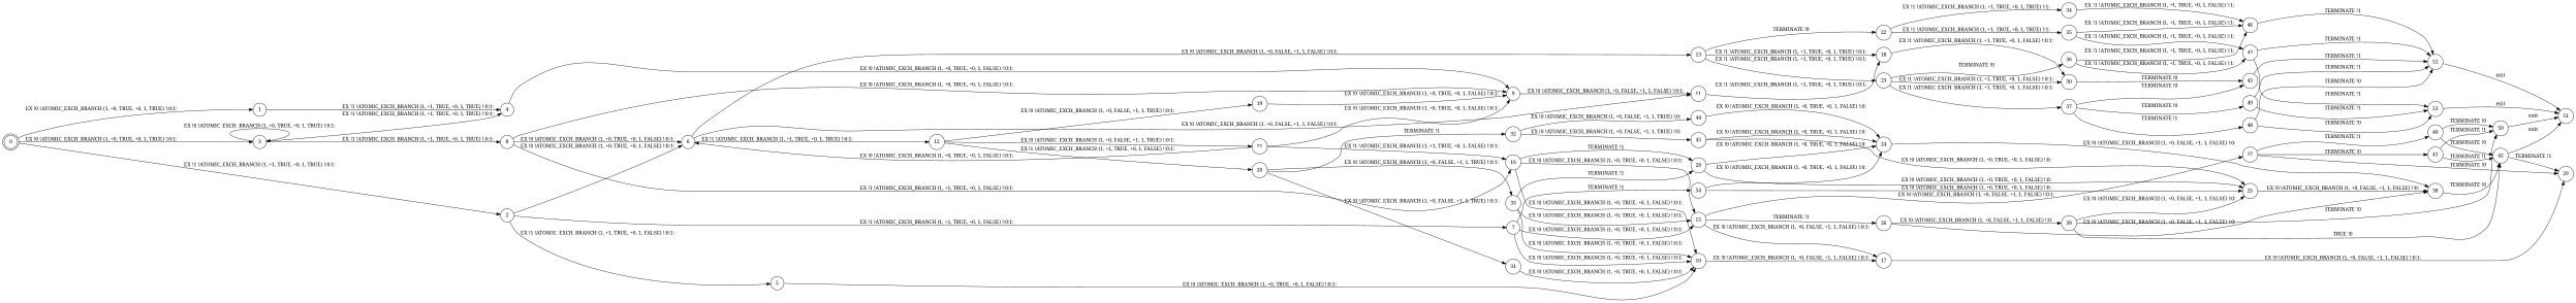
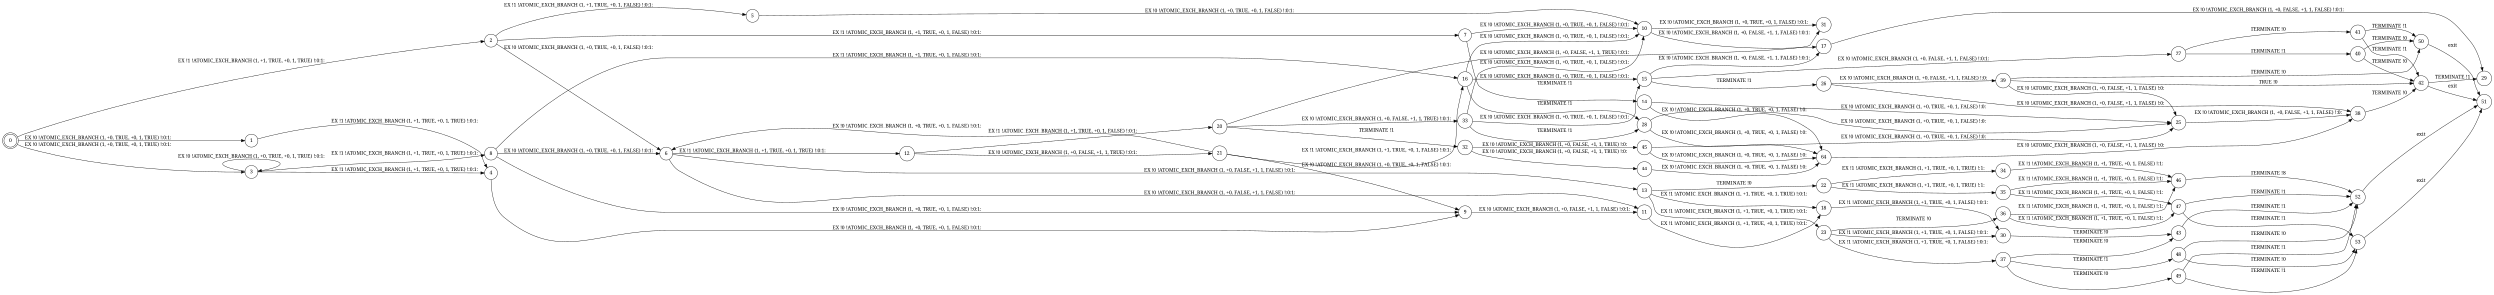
  digraph {
    fontname="Noto Serif"
    rankdir=LR
    node [fontname="Noto Serif" shape=circle]
    edge [fontname="Noto Serif"]
    0 [peripheries=2]
    1
    2
    3
    4
    5
    6
    7
    8
    9
    10
    11
    12
    13
-   14 [label=54]
+   14
    15
    16
    17
    18
-   19
    20
    21
    22
    23
-   24
+   24 [label=64]
    25
    26
    27
    28
    29
    30
    31
    32
    33
    34
    35
    36
    37
    38
    39
    40
    41
    43
    44
    45
    46
    47
    48
    49
    42
    50
    51
    52
    53
    0 -> 1 [label="EX !0 !ATOMIC_EXCH_BRANCH (1, +0, TRUE, +0, 1, TRUE) !:0:1:"]
    0 -> 2 [label="EX !1 !ATOMIC_EXCH_BRANCH (1, +1, TRUE, +0, 1, TRUE) !:0:1:"]
    0 -> 3 [label="EX !0 !ATOMIC_EXCH_BRANCH (1, +0, TRUE, +0, 1, TRUE) !:0:1:"]
    1 -> 4 [label="EX !1 !ATOMIC_EXCH_BRANCH (1, +1, TRUE, +0, 1, TRUE) !:0:1:"]
    2 -> 5 [label="EX !1 !ATOMIC_EXCH_BRANCH (1, +1, TRUE, +0, 1, FALSE) !:0:1:"]
    2 -> 6 [label="EX !0 !ATOMIC_EXCH_BRANCH (1, +0, TRUE, +0, 1, FALSE) !:0:1:"]
    2 -> 7 [label="EX !1 !ATOMIC_EXCH_BRANCH (1, +1, TRUE, +0, 1, FALSE) !:0:1:"]
    3 -> 3 [label="EX !0 !ATOMIC_EXCH_BRANCH (1, +0, TRUE, +0, 1, TRUE) !:0:1:"]
    3 -> 4 [label="EX !1 !ATOMIC_EXCH_BRANCH (1, +1, TRUE, +0, 1, TRUE) !:0:1:"]
    3 -> 8 [label="EX !1 !ATOMIC_EXCH_BRANCH (1, +1, TRUE, +0, 1, TRUE) !:0:1:"]
    4 -> 9 [label="EX !0 !ATOMIC_EXCH_BRANCH (1, +0, TRUE, +0, 1, FALSE) !:0:1:"]
    5 -> 10 [label="EX !0 !ATOMIC_EXCH_BRANCH (1, +0, TRUE, +0, 1, FALSE) !:0:1:"]
    6 -> 11 [label="EX !0 !ATOMIC_EXCH_BRANCH (1, +0, FALSE, +1, 1, FALSE) !:0:1:"]
    6 -> 12 [label="EX !1 !ATOMIC_EXCH_BRANCH (1, +1, TRUE, +0, 1, TRUE) !:0:1:"]
    6 -> 13 [label="EX !0 !ATOMIC_EXCH_BRANCH (1, +0, FALSE, +1, 1, FALSE) !:0:1:"]
    7 -> 10 [label="EX !0 !ATOMIC_EXCH_BRANCH (1, +0, TRUE, +0, 1, FALSE) !:0:1:"]
    7 -> 14 [label="TERMINATE !1"]
-   7 -> 15 [label="EX !0 !ATOMIC_EXCH_BRANCH (1, +0, TRUE, +0, 1, FALSE) !:0:1:"]
    8 -> 6 [label="EX !0 !ATOMIC_EXCH_BRANCH (1, +0, TRUE, +0, 1, FALSE) !:0:1:"]
    8 -> 9 [label="EX !0 !ATOMIC_EXCH_BRANCH (1, +0, TRUE, +0, 1, FALSE) !:0:1:"]
    8 -> 16 [label="EX !1 !ATOMIC_EXCH_BRANCH (1, +1, TRUE, +0, 1, FALSE) !:0:1:"]
    9 -> 11 [label="EX !0 !ATOMIC_EXCH_BRANCH (1, +0, FALSE, +1, 1, FALSE) !:0:1:"]
    10 -> 17 [label="EX !0 !ATOMIC_EXCH_BRANCH (1, +0, FALSE, +1, 1, FALSE) !:0:1:"]
    11 -> 18 [label="EX !1 !ATOMIC_EXCH_BRANCH (1, +1, TRUE, +0, 1, TRUE) !:0:1:"]
-   12 -> 19 [label="EX !0 !ATOMIC_EXCH_BRANCH (1, +0, FALSE, +1, 1, TRUE) !:0:1:"]
    12 -> 20 [label="EX !1 !ATOMIC_EXCH_BRANCH (1, +1, TRUE, +0, 1, FALSE) !:0:1:"]
    12 -> 21 [label="EX !0 !ATOMIC_EXCH_BRANCH (1, +0, FALSE, +1, 1, TRUE) !:0:1:"]
    13 -> 18 [label="EX !1 !ATOMIC_EXCH_BRANCH (1, +1, TRUE, +0, 1, TRUE) !:0:1:"]
    13 -> 22 [label="TERMINATE !0"]
    13 -> 23 [label="EX !1 !ATOMIC_EXCH_BRANCH (1, +1, TRUE, +0, 1, TRUE) !:0:1:"]
    14 -> 24 [label="EX !0 !ATOMIC_EXCH_BRANCH (1, +0, TRUE, +0, 1, FALSE) !:0:"]
    14 -> 25 [label="EX !0 !ATOMIC_EXCH_BRANCH (1, +0, TRUE, +0, 1, FALSE) !:0:"]
    15 -> 17 [label="EX !0 !ATOMIC_EXCH_BRANCH (1, +0, FALSE, +1, 1, FALSE) !:0:1:"]
    15 -> 26 [label="TERMINATE !1"]
    15 -> 27 [label="EX !0 !ATOMIC_EXCH_BRANCH (1, +0, FALSE, +1, 1, FALSE) !:0:1:"]
    16 -> 10 [label="EX !0 !ATOMIC_EXCH_BRANCH (1, +0, TRUE, +0, 1, FALSE) !:0:1:"]
    16 -> 15 [label="EX !0 !ATOMIC_EXCH_BRANCH (1, +0, TRUE, +0, 1, FALSE) !:0:1:"]
    16 -> 28 [label="TERMINATE !1"]
    17 -> 29 [label="EX !0 !ATOMIC_EXCH_BRANCH (1, +0, FALSE, +1, 1, FALSE) !:0:1:"]
    18 -> 30 [label="EX !1 !ATOMIC_EXCH_BRANCH (1, +1, TRUE, +0, 1, FALSE) !:0:1:"]
-   19 -> 9 [label="EX !0 !ATOMIC_EXCH_BRANCH (1, +0, TRUE, +0, 1, FALSE) !:0:1:"]
    20 -> 31 [label="EX !0 !ATOMIC_EXCH_BRANCH (1, +0, FALSE, +1, 1, TRUE) !:0:1:"]
    20 -> 32 [label="TERMINATE !1"]
    20 -> 33 [label="EX !0 !ATOMIC_EXCH_BRANCH (1, +0, FALSE, +1, 1, TRUE) !:0:1:"]
    21 -> 6 [label="EX !0 !ATOMIC_EXCH_BRANCH (1, +0, TRUE, +0, 1, FALSE) !:0:1:"]
    21 -> 9 [label="EX !0 !ATOMIC_EXCH_BRANCH (1, +0, TRUE, +0, 1, FALSE) !:0:1:"]
    21 -> 16 [label="EX !1 !ATOMIC_EXCH_BRANCH (1, +1, TRUE, +0, 1, FALSE) !:0:1:"]
    22 -> 34 [label="EX !1 !ATOMIC_EXCH_BRANCH (1, +1, TRUE, +0, 1, TRUE) !:1:"]
    22 -> 35 [label="EX !1 !ATOMIC_EXCH_BRANCH (1, +1, TRUE, +0, 1, TRUE) !:1:"]
    23 -> 30 [label="EX !1 !ATOMIC_EXCH_BRANCH (1, +1, TRUE, +0, 1, FALSE) !:0:1:"]
    23 -> 36 [label="TERMINATE !0"]
    23 -> 37 [label="EX !1 !ATOMIC_EXCH_BRANCH (1, +1, TRUE, +0, 1, FALSE) !:0:1:"]
    24 -> 38 [label="EX !0 !ATOMIC_EXCH_BRANCH (1, +0, FALSE, +1, 1, FALSE) !:0:"]
    25 -> 38 [label="EX !0 !ATOMIC_EXCH_BRANCH (1, +0, FALSE, +1, 1, FALSE) !:0:"]
    26 -> 38 [label="EX !0 !ATOMIC_EXCH_BRANCH (1, +0, FALSE, +1, 1, FALSE) !:0:"]
    26 -> 39 [label="EX !0 !ATOMIC_EXCH_BRANCH (1, +0, FALSE, +1, 1, FALSE) !:0:"]
-   27 -> 29 [label="TERMINATE !0"]
    27 -> 40 [label="TERMINATE !1"]
    27 -> 41 [label="TERMINATE !0"]
    28 -> 24 [label="EX !0 !ATOMIC_EXCH_BRANCH (1, +0, TRUE, +0, 1, FALSE) !:0:"]
    28 -> 25 [label="EX !0 !ATOMIC_EXCH_BRANCH (1, +0, TRUE, +0, 1, FALSE) !:0:"]
    30 -> 43 [label="TERMINATE !0"]
-   31 -> 10 [label="EX !0 !ATOMIC_EXCH_BRANCH (1, +0, TRUE, +0, 1, FALSE) !:0:1:"]
+   10 -> 31 [label="EX !0 !ATOMIC_EXCH_BRANCH (1, +0, TRUE, +0, 1, FALSE) !:0:1:"]
    32 -> 44 [label="EX !0 !ATOMIC_EXCH_BRANCH (1, +0, FALSE, +1, 1, TRUE) !:0:"]
    32 -> 45 [label="EX !0 !ATOMIC_EXCH_BRANCH (1, +0, FALSE, +1, 1, TRUE) !:0:"]
    33 -> 10 [label="EX !0 !ATOMIC_EXCH_BRANCH (1, +0, TRUE, +0, 1, FALSE) !:0:1:"]
    33 -> 15 [label="EX !0 !ATOMIC_EXCH_BRANCH (1, +0, TRUE, +0, 1, FALSE) !:0:1:"]
    33 -> 28 [label="TERMINATE !1"]
    34 -> 46 [label="EX !1 !ATOMIC_EXCH_BRANCH (1, +1, TRUE, +0, 1, FALSE) !:1:"]
    35 -> 46 [label="EX !1 !ATOMIC_EXCH_BRANCH (1, +1, TRUE, +0, 1, FALSE) !:1:"]
    35 -> 47 [label="EX !1 !ATOMIC_EXCH_BRANCH (1, +1, TRUE, +0, 1, FALSE) !:1:"]
    36 -> 46 [label="EX !1 !ATOMIC_EXCH_BRANCH (1, +1, TRUE, +0, 1, FALSE) !:1:"]
    36 -> 47 [label="EX !1 !ATOMIC_EXCH_BRANCH (1, +1, TRUE, +0, 1, FALSE) !:1:"]
    37 -> 43 [label="TERMINATE !0"]
    37 -> 48 [label="TERMINATE !1"]
    37 -> 49 [label="TERMINATE !0"]
    38 -> 42 [label="TERMINATE !0"]
    39 -> 25 [label="EX !0 !ATOMIC_EXCH_BRANCH (1, +0, FALSE, +1, 1, FALSE) !:0:"]
    39 -> 42 [label="TRUE !0"]
    39 -> 50 [label="TERMINATE !0"]
    40 -> 42 [label="TERMINATE !0"]
    40 -> 50 [label="TERMINATE !0"]
    41 -> 42 [label="TERMINATE !1"]
    41 -> 50 [label="TERMINATE !1"]
    43 -> 52 [label="TERMINATE !1"]
    44 -> 24 [label="EX !0 !ATOMIC_EXCH_BRANCH (1, +0, TRUE, +0, 1, FALSE) !:0:"]
    45 -> 24 [label="EX !0 !ATOMIC_EXCH_BRANCH (1, +0, TRUE, +0, 1, FALSE) !:0:"]
    45 -> 25 [label="EX !0 !ATOMIC_EXCH_BRANCH (1, +0, TRUE, +0, 1, FALSE) !:0:"]
-   46 -> 52 [label="TERMINATE !1"]
+   46 -> 52 [label="TERMINATE !8"]
    47 -> 52 [label="TERMINATE !1"]
    47 -> 53 [label="TERMINATE !1"]
    48 -> 52 [label="TERMINATE !0"]
    48 -> 53 [label="TERMINATE !0"]
    49 -> 52 [label="TERMINATE !1"]
    49 -> 53 [label="TERMINATE !1"]
    42 -> 29 [label="TERMINATE !1"]
    42 -> 51 [label=exit]
    50 -> 51 [label=exit]
    52 -> 51 [label=exit]
    53 -> 51 [label=exit]
  }
